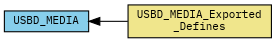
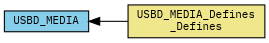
  digraph {
    rankdir=LR
    fontname="IBM Plex Mono"
    node [color=black fontname="IBM Plex Mono" fontsize=10 shape=record style=filled]
    n1 [fillcolor=skyblue height=0.2 label=USBD_MEDIA width=0.4]
-   n2 [fillcolor=khaki fontcolor=black height=0.2 label="USBD_MEDIA_Exported\l_Defines" width=0.4]
+   n2 [fillcolor=khaki fontcolor=black height=0.2 label="USBD_MEDIA_Defines\l_Defines" width=0.4]
    n1 -> n2 [dir=back fontname="IBM Plex Mono" fontsize=10 labelfontname=Helvetica labelfontsize=10 shape=plaintext style=solid]
  }
